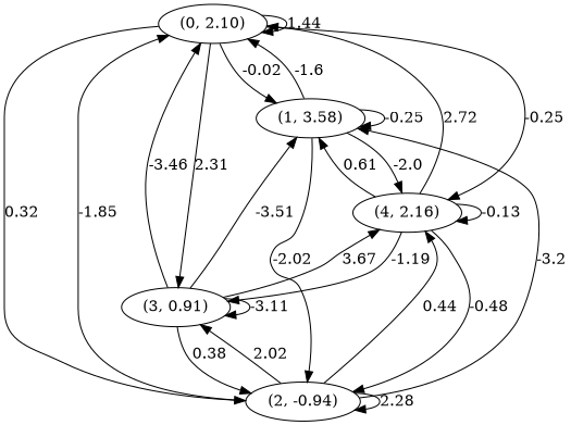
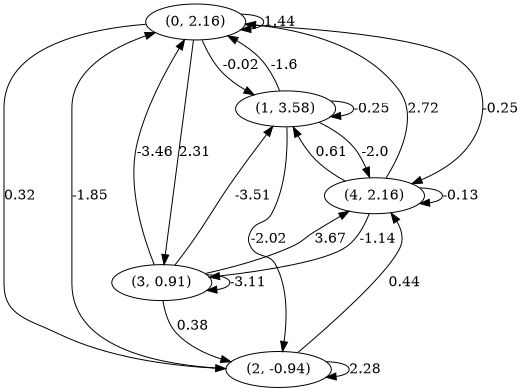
  digraph {
-   n1 [label="(0, 2.10)"]
+   n1 [label="(0, 2.16)"]
    n2 [label="(1, 3.58)"]
    n3 [label="(2, -0.94)"]
    n4 [label="(3, 0.91)"]
    n5 [label="(4, 2.16)"]
    n1 -> n1 [label=1.44]
    n1 -> n2 [label=-0.02]
    n1 -> n3 [label=0.32]
    n1 -> n4 [label=2.31]
    n1 -> n5 [label=-0.25]
    n2 -> n1 [label=-1.6]
    n2 -> n2 [label=-0.25]
    n2 -> n3 [label=-2.02]
    n2 -> n5 [label=-2.0]
    n3 -> n1 [label=-1.85]
-   n3 -> n2 [label=-3.2]
    n3 -> n3 [label=2.28]
-   n3 -> n4 [label=2.02]
    n3 -> n5 [label=0.44]
    n4 -> n1 [label=-3.46]
    n4 -> n2 [label=-3.51]
    n4 -> n3 [label=0.38]
    n4 -> n4 [label=-3.11]
    n4 -> n5 [label=3.67]
    n5 -> n1 [label=2.72]
    n5 -> n2 [label=0.61]
-   n5 -> n3 [label=-0.48]
-   n5 -> n4 [label=-1.19]
+   n5 -> n4 [label=-1.14]
    n5 -> n5 [label=-0.13]
  }
